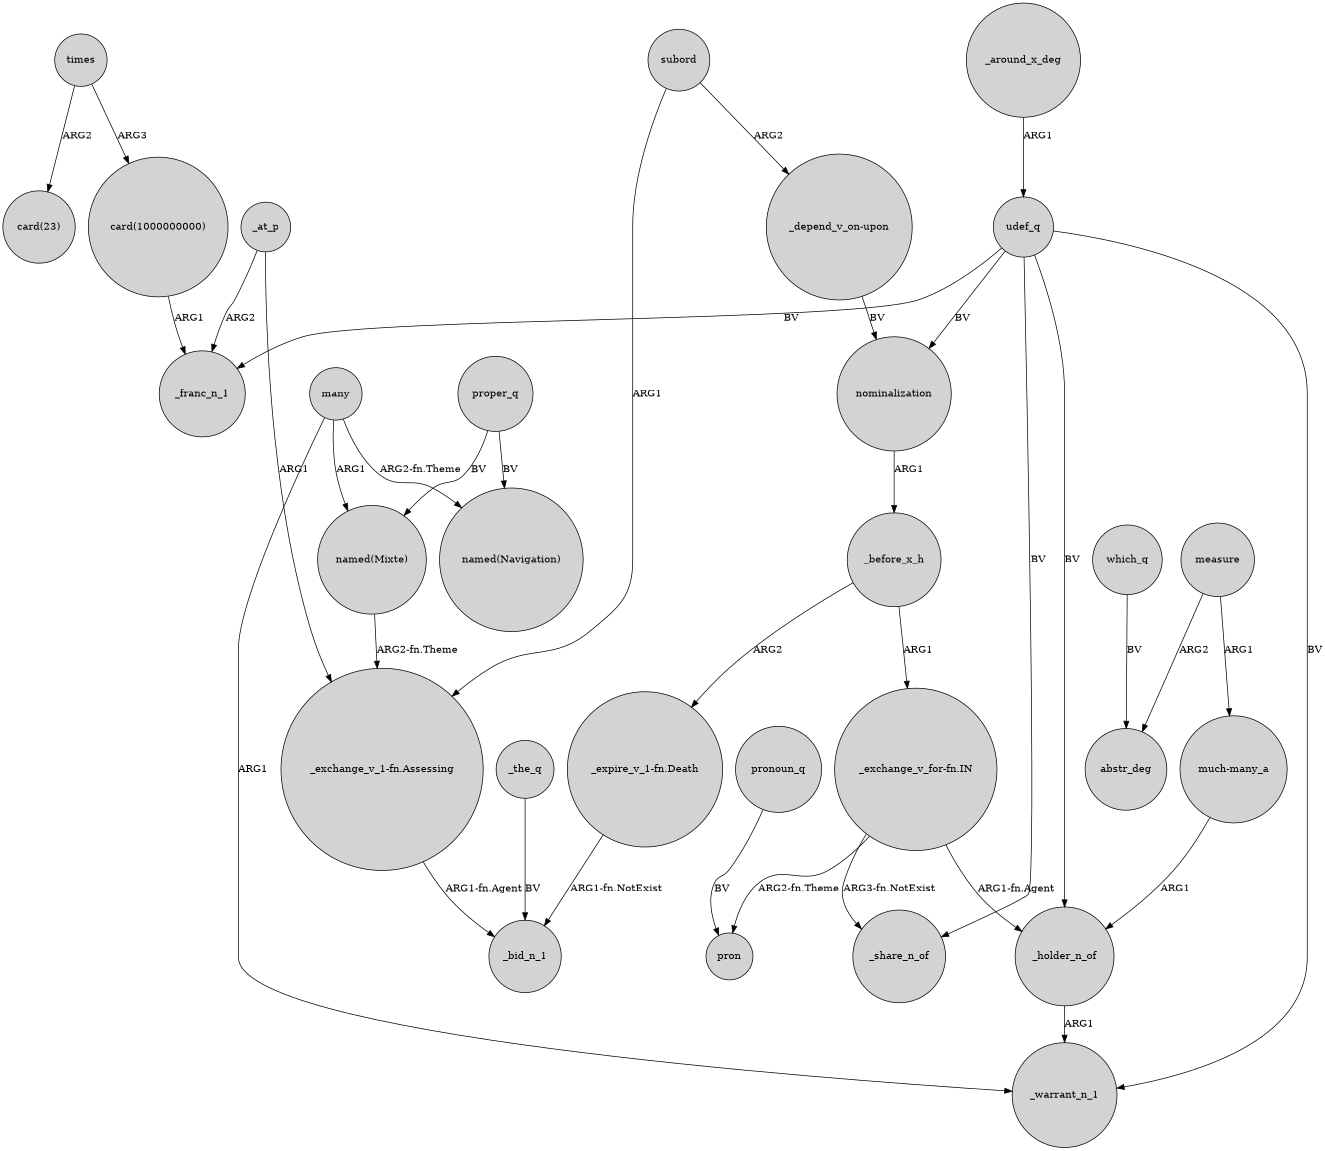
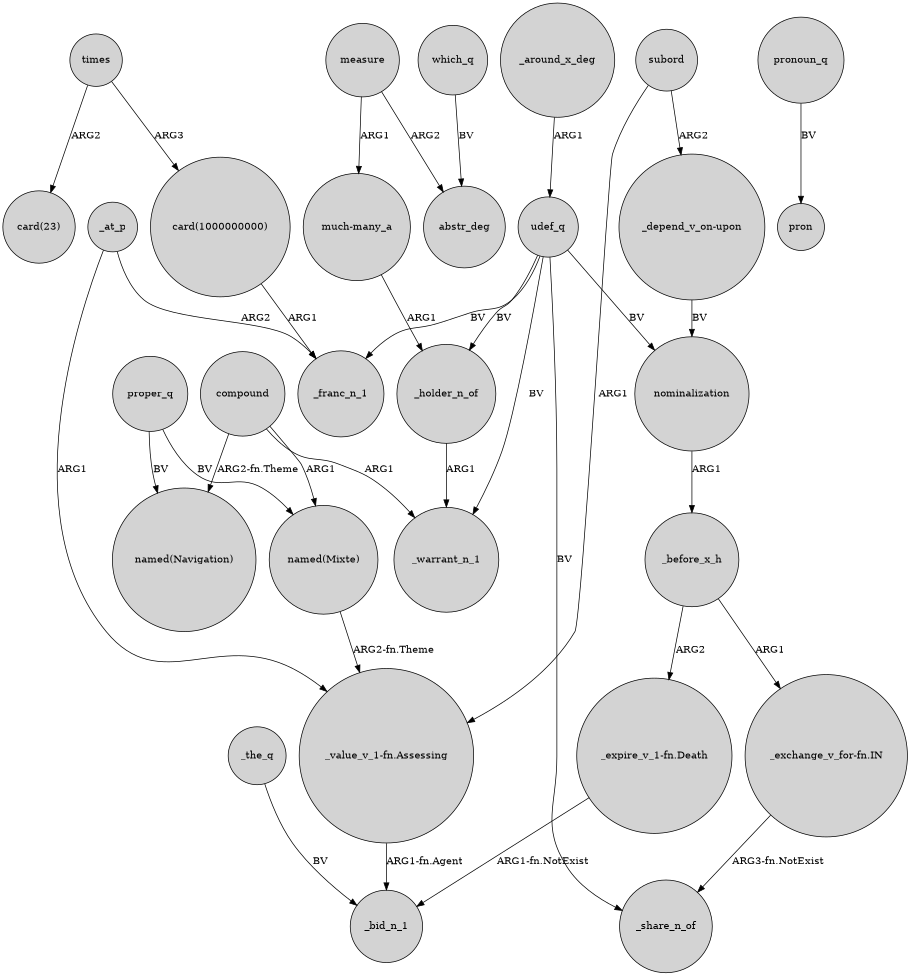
  digraph {
    node [shape=circle style=filled]
    times
    "card(23)"
    "card(1000000000)"
    _franc_n_1
    measure
    abstr_deg
    "much-many_a"
    _holder_n_of
    _at_p
-   "_value_v_1-fn.Assessing" [label="_exchange_v_1-fn.Assessing"]
+   "_value_v_1-fn.Assessing"
    _bid_n_1
-   compound [label=many]
+   compound
    _warrant_n_1
    "named(Mixte)"
    "named(Navigation)"
    udef_q
    nominalization
    _share_n_of
    _before_x_h
    "_exchange_v_for-fn.IN"
    pron
    "_expire_v_1-fn.Death"
    proper_q
    _around_x_deg
    subord
    "_depend_v_on-upon"
    pronoun_q
    which_q
    _the_q
    times -> "card(23)" [label=ARG2]
    times -> "card(1000000000)" [label=ARG3]
    "card(1000000000)" -> _franc_n_1 [label=ARG1]
    measure -> abstr_deg [label=ARG2]
    measure -> "much-many_a" [label=ARG1]
    "much-many_a" -> _holder_n_of [label=ARG1]
    _holder_n_of -> _warrant_n_1 [label=ARG1]
    _at_p -> _franc_n_1 [label=ARG2]
    _at_p -> "_value_v_1-fn.Assessing" [label=ARG1]
    "_value_v_1-fn.Assessing" -> _bid_n_1 [label="ARG1-fn.Agent"]
    compound -> _warrant_n_1 [label=ARG1]
    compound -> "named(Mixte)" [label=ARG1]
    compound -> "named(Navigation)" [label="ARG2-fn.Theme"]
    "named(Mixte)" -> "_value_v_1-fn.Assessing" [label="ARG2-fn.Theme"]
    udef_q -> _franc_n_1 [label=BV]
    udef_q -> _holder_n_of [label=BV]
    udef_q -> _warrant_n_1 [label=BV]
    udef_q -> nominalization [label=BV]
    udef_q -> _share_n_of [label=BV]
    nominalization -> _before_x_h [label=ARG1]
    _before_x_h -> "_exchange_v_for-fn.IN" [label=ARG1]
    _before_x_h -> "_expire_v_1-fn.Death" [label=ARG2]
-   "_exchange_v_for-fn.IN" -> _holder_n_of [label="ARG1-fn.Agent"]
    "_exchange_v_for-fn.IN" -> _share_n_of [label="ARG3-fn.NotExist"]
-   "_exchange_v_for-fn.IN" -> pron [label="ARG2-fn.Theme"]
    "_expire_v_1-fn.Death" -> _bid_n_1 [label="ARG1-fn.NotExist"]
    proper_q -> "named(Mixte)" [label=BV]
    proper_q -> "named(Navigation)" [label=BV]
    _around_x_deg -> udef_q [label=ARG1]
    subord -> "_value_v_1-fn.Assessing" [label=ARG1]
    subord -> "_depend_v_on-upon" [label=ARG2]
    "_depend_v_on-upon" -> nominalization [label=BV]
    pronoun_q -> pron [label=BV]
    which_q -> abstr_deg [label=BV]
    _the_q -> _bid_n_1 [label=BV]
  }
